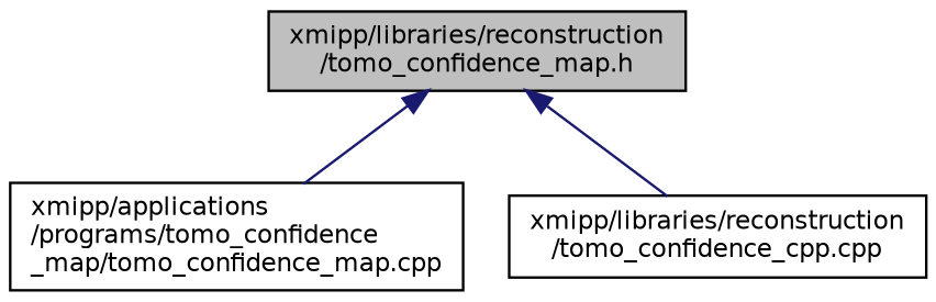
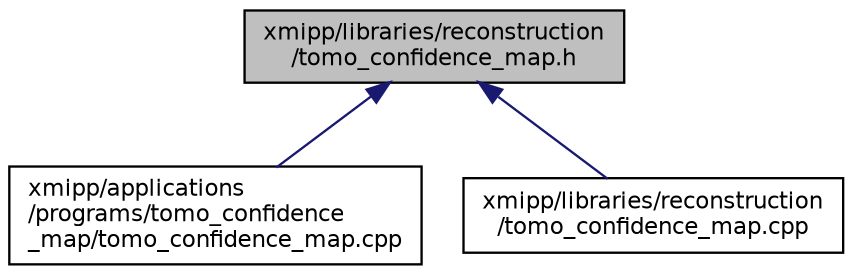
  digraph {
    node [color=black fillcolor=white fontname=Helvetica fontsize=10 shape=record style=filled]
    edge [color=midnightblue dir=back fontname=Helvetica fontsize=10 labelfontname=Helvetica labelfontsize=10 style=solid]
    n1 [fillcolor=grey75 fontcolor=black height=0.2 label="xmipp/libraries/reconstruction\l/tomo_confidence_map.h" width=0.4]
    n2 [height=0.2 label="xmipp/applications\l/programs/tomo_confidence\l_map/tomo_confidence_map.cpp" width=0.4]
-   n3 [height=0.2 label="xmipp/libraries/reconstruction\l/tomo_confidence_cpp.cpp" width=0.4]
+   n3 [height=0.2 label="xmipp/libraries/reconstruction\l/tomo_confidence_map.cpp" width=0.4]
    n1 -> n2
    n1 -> n3
  }
